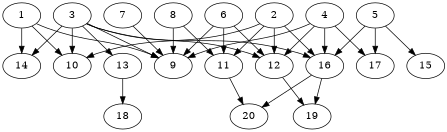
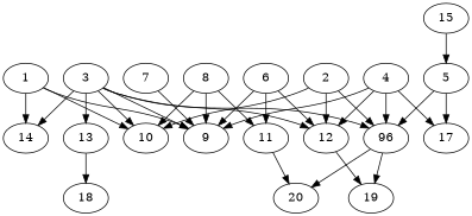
  digraph {
    node [alpha=0.13]
    1 [expect_size=46829568]
    9 [alpha=0.17 expect_size=32056320]
    10 [alpha=0.11 expect_size=34921472]
    14 [alpha=0.10 expect_size=41283584]
    19 [alpha=0.04 expect_size=52253696]
    2 [alpha=0.06 expect_size=47396864]
    11 [expect_size=42062848]
    12 [alpha=0.12 expect_size=26020864]
-   16 [alpha=0.06 expect_size=27013120]
+   16 [alpha=0.06 expect_size=27013120 label=96]
    20 [alpha=0.20 expect_size=46294016]
    3 [alpha=0.01 expect_size=40570880]
    13 [expect_size=39190528]
    18 [alpha=0.00 expect_size=12886016]
    4 [alpha=0.04 expect_size=14657536]
    17 [alpha=0.00 expect_size=50238464]
    5 [alpha=0.10 expect_size=12751872]
    15 [alpha=0.17 expect_size=51550208]
    6 [alpha=0.10 expect_size=33960960]
    7 [alpha=0.04 expect_size=15183872]
    8 [alpha=0.17 expect_size=27560960]
    1 -> 9
    1 -> 10
    1 -> 14
    2 -> 10
-   2 -> 11
    2 -> 12
    2 -> 16
    11 -> 20
    12 -> 19
    16 -> 19
    16 -> 20
    3 -> 9
    3 -> 10
    3 -> 14
    3 -> 12
    3 -> 16
    3 -> 13
    13 -> 18
    4 -> 9
    4 -> 12
    4 -> 16
    4 -> 17
    5 -> 16
    5 -> 17
-   5 -> 15
+   15 -> 5
    6 -> 9
    6 -> 11
    6 -> 12
    7 -> 9
    8 -> 9
+   8 -> 10
    8 -> 11
  }
